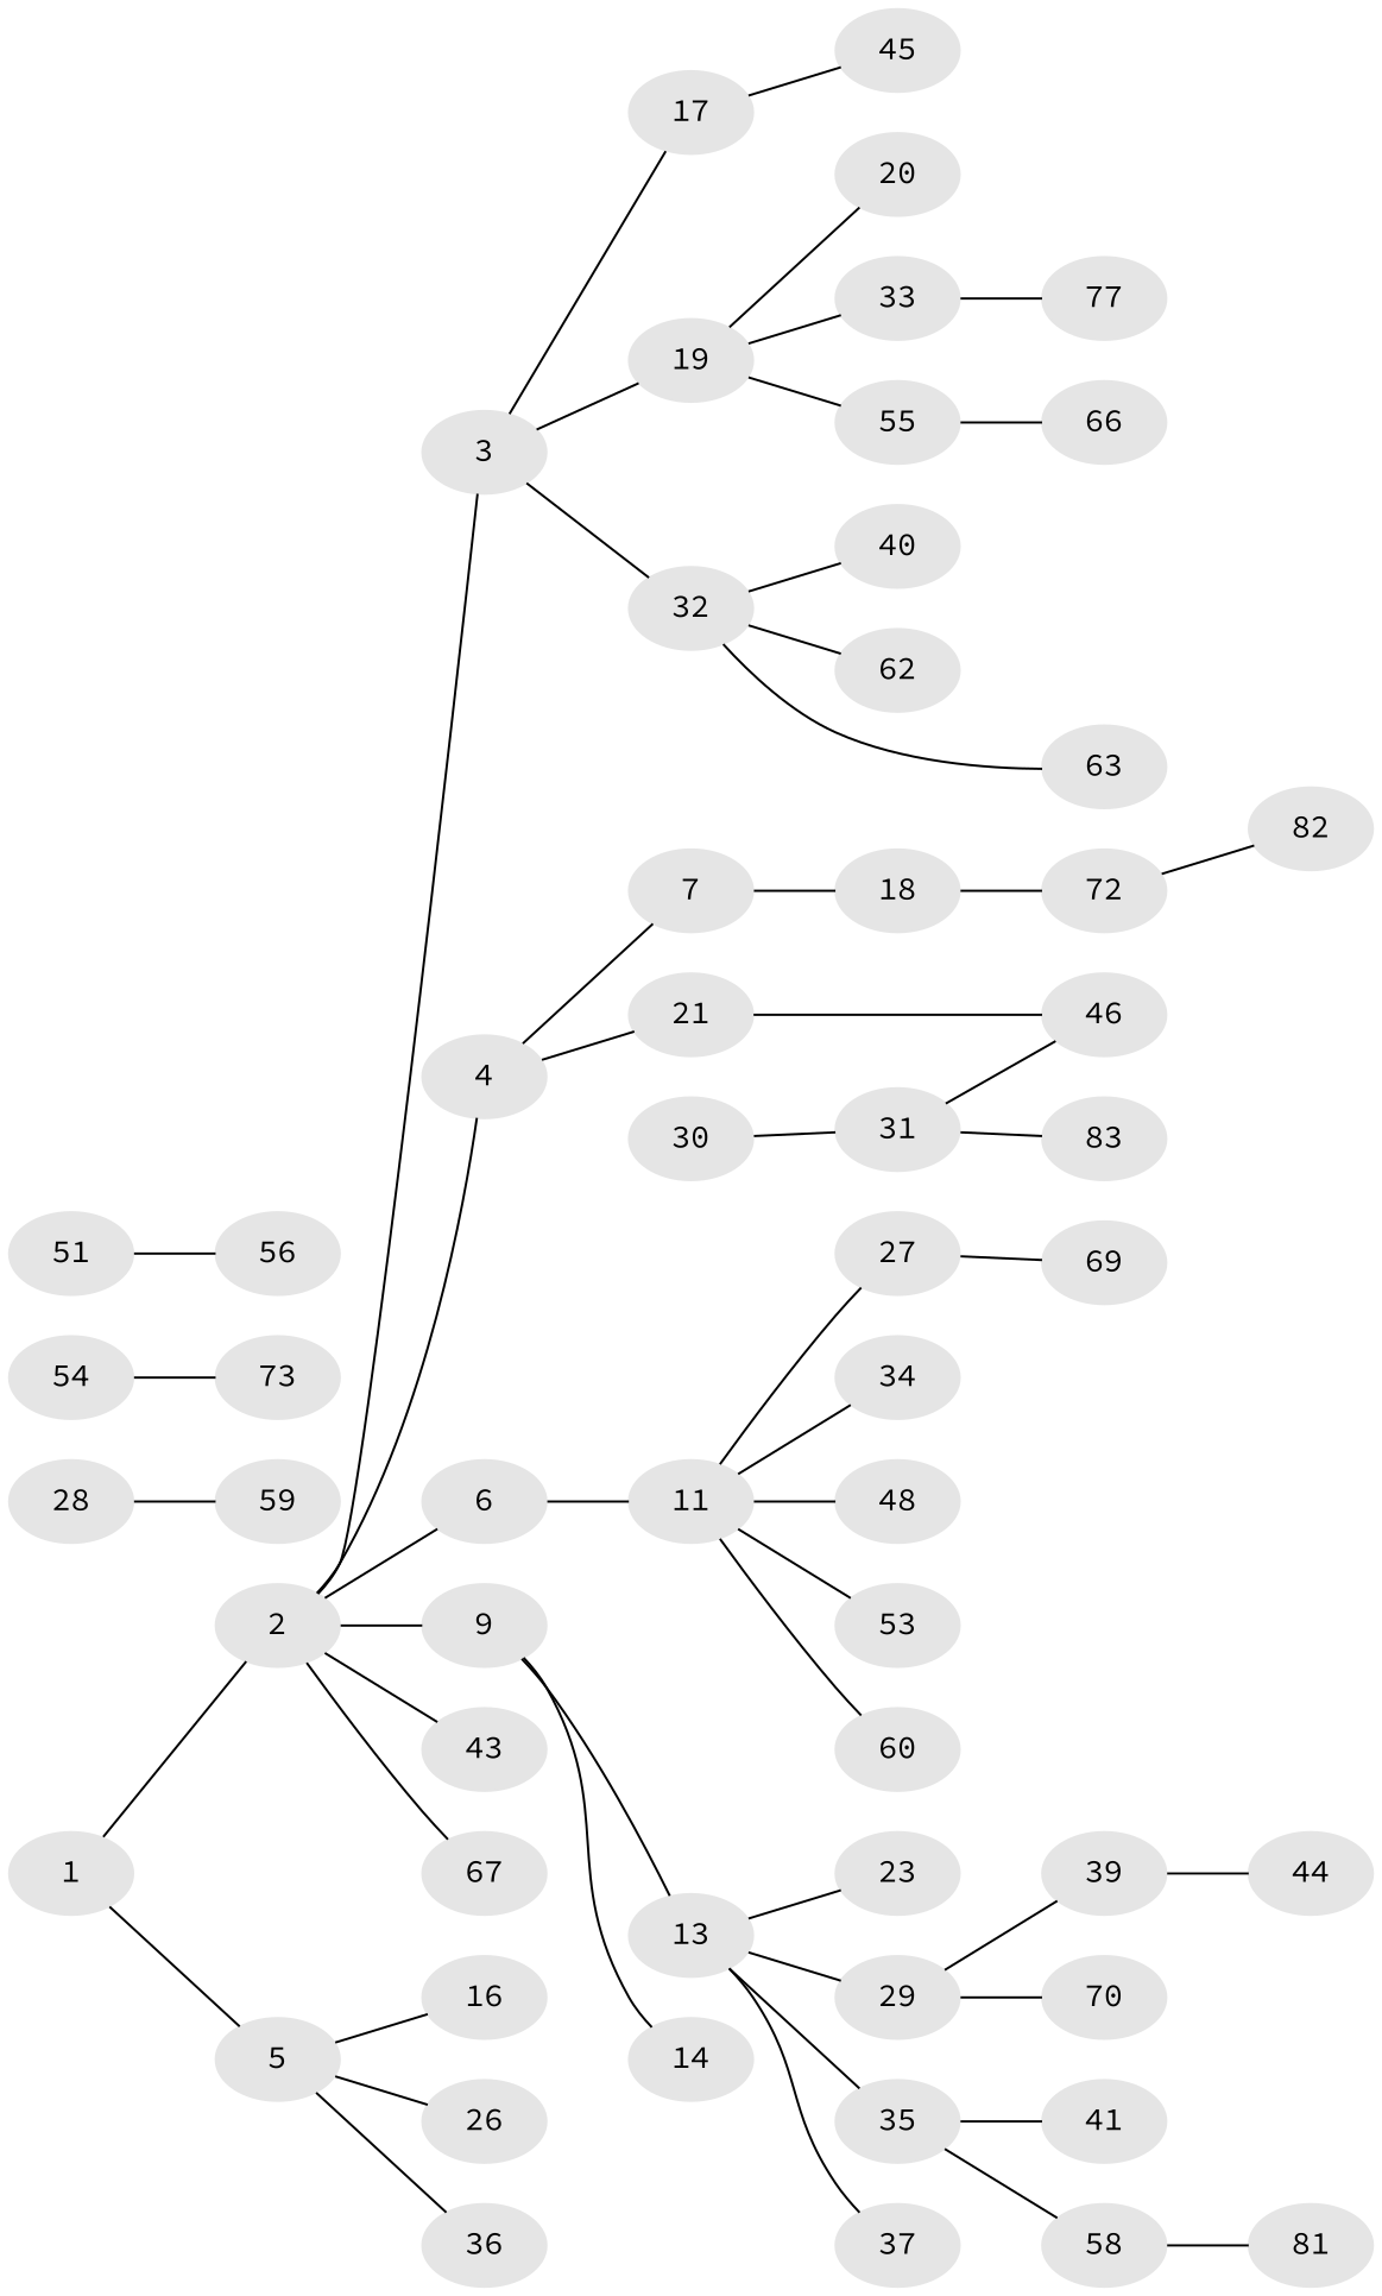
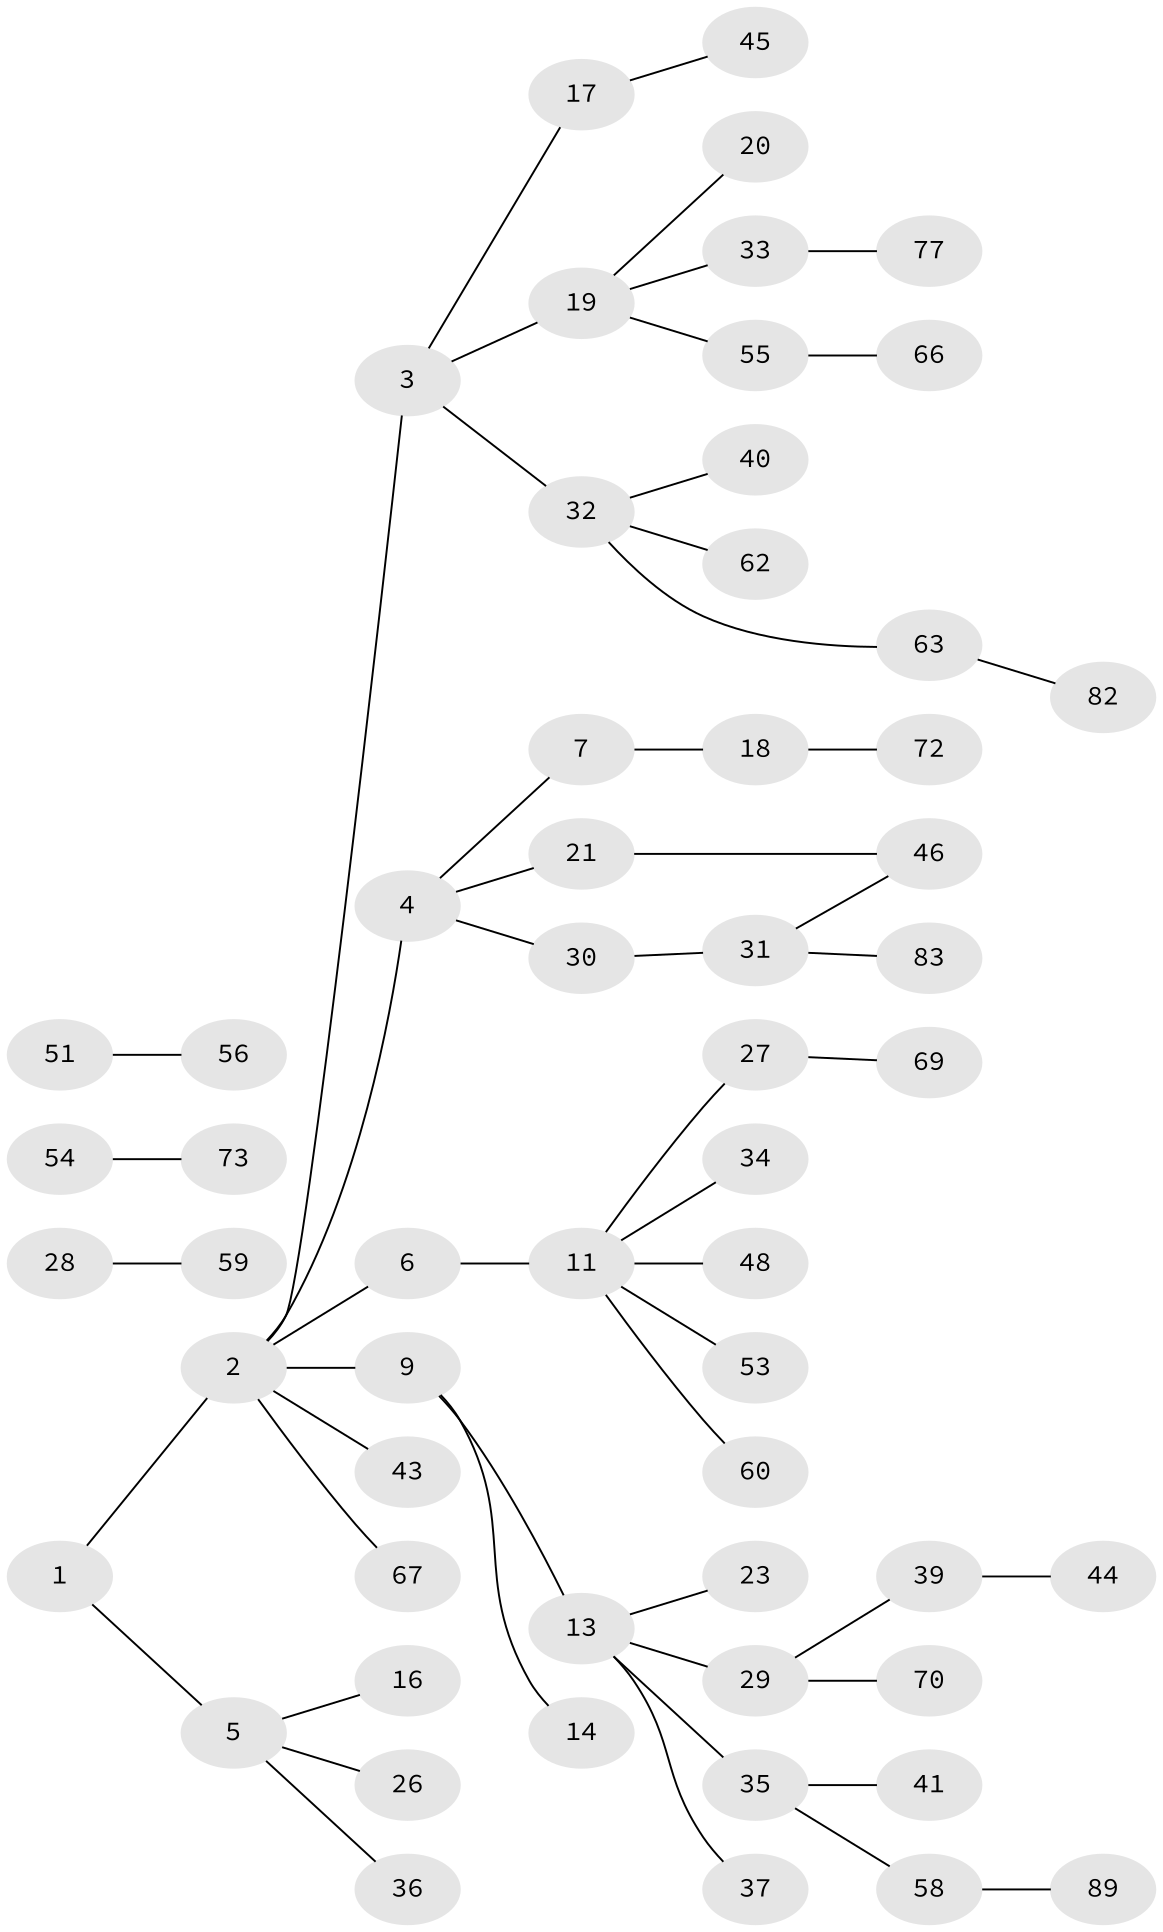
  graph {
    fontname="Source Code Pro"
    rankdir=LR
    node [color=gray90 fontname="Source Code Pro" style=filled]
    edge [fontname="Source Code Pro"]
    1 [super="+8"]
    2 [super="+15"]
    5 [super="+22"]
    3 [super="+10"]
    4
    6
    9 [super="+49"]
    43
    67
    16
    26
    36
    17 [super="+50"]
    19 [super="+80"]
    32 [super="+38"]
    7 [super="+75"]
    21 [super="+76"]
    30 [super="+61"]
    11 [super="+12"]
    13 [super="+24"]
    14
    45
    20
    33 [super="+52"]
    55 [super="+64"]
    40
    62
    63
    18 [super="+47"]
    46
    31
    27 [super="+42"]
    34
    48 [super="+84"]
    53
    60
    72
    23
    29 [super="+74"]
    35
    37
    69
    39 [super="+68"]
    70 [super="+78"]
    41
    58 [super="+79"]
    82
    77
    66
    28 [super="+57"]
    59 [super="+65"]
    54 [super="+71"]
    73
    44
    83
    51
    56
-   81
+   81 [label=89]
    1 -- 2
    1 -- 5
    2 -- 3
    2 -- 4
    2 -- 6
    2 -- 9
    2 -- 43
    2 -- 67
    5 -- 16
    5 -- 26
    5 -- 36
    3 -- 17
    3 -- 19
    3 -- 32
    4 -- 7
    4 -- 21
+   4 -- 30
    6 -- 11
    9 -- 13
    9 -- 14
    17 -- 45
    19 -- 20
    19 -- 33
    19 -- 55
    32 -- 40
    32 -- 62
    32 -- 63
    7 -- 18
    21 -- 46
    30 -- 31
    11 -- 27
    11 -- 34
    11 -- 48
    11 -- 53
    11 -- 60
    13 -- 23
    13 -- 29
    13 -- 35
    13 -- 37
    33 -- 77
    55 -- 66
    18 -- 72
    31 -- 46
    31 -- 83
    27 -- 69
-   72 -- 82
+   63 -- 82
    29 -- 39
    29 -- 70
    35 -- 41
    35 -- 58
    39 -- 44
    58 -- 81
    28 -- 59
    54 -- 73
    51 -- 56
  }
